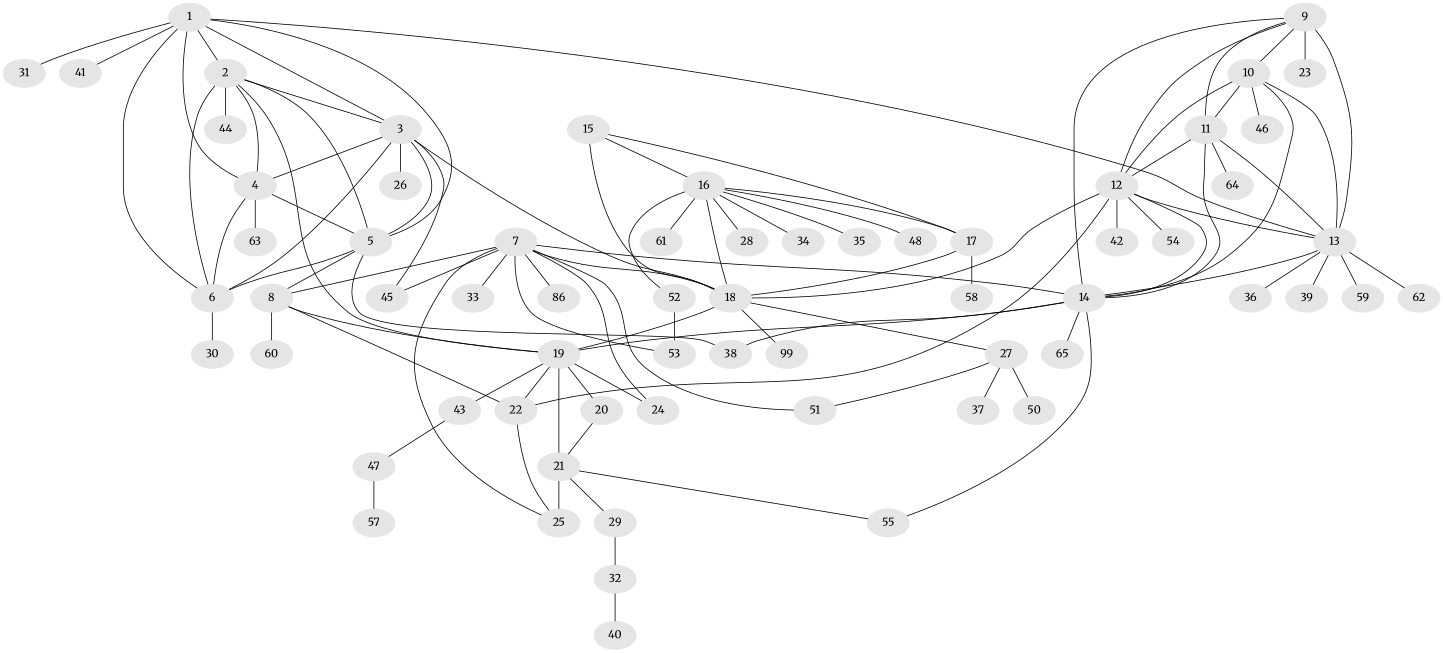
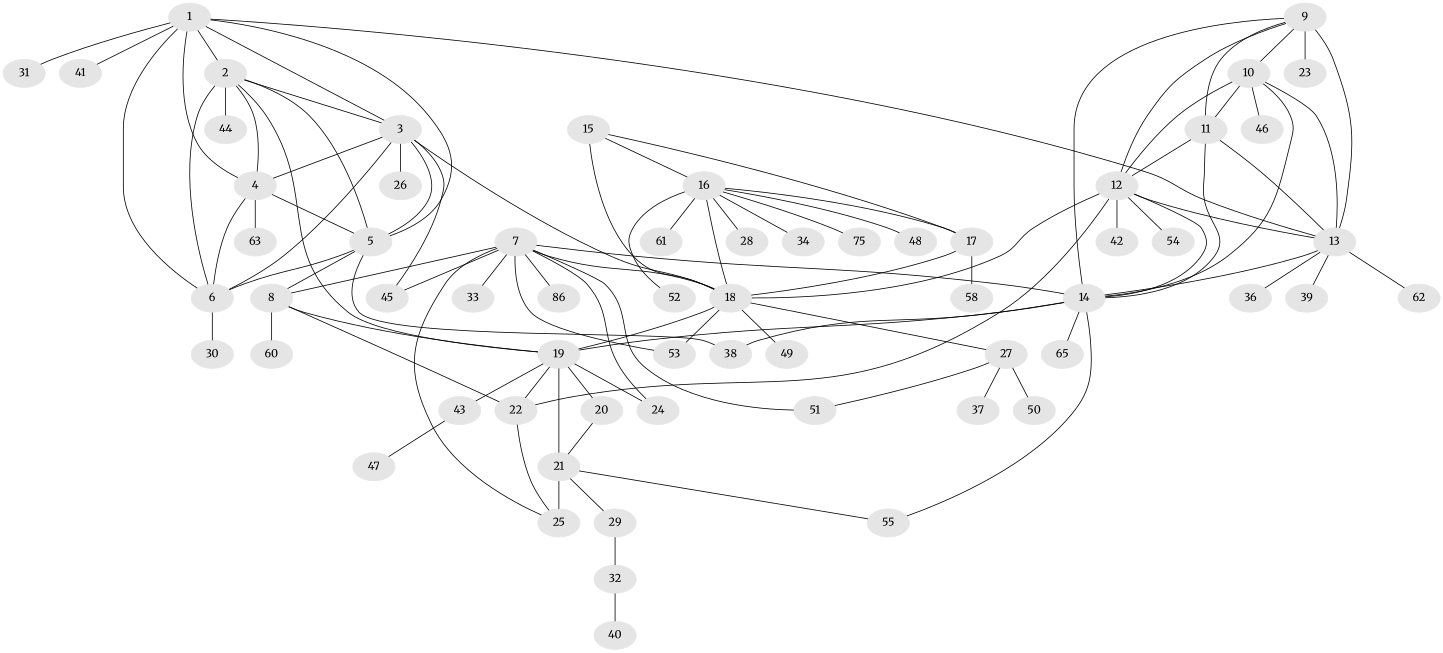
  graph {
    fontname=Merriweather
    node [color=gray90 fontname=Merriweather style=filled]
    edge [fontname=Merriweather weight=1.0]
    1
    2
    3
    4
    5
    6
    13
    31
    41
    19
    44
    18
    26
    45
    63
    8
    38
    30
    14
    36
    39
-   59
    62
    24
    22
    20
    21
    43
    53
    27
-   49 [label=99]
+   49
    60
    7
    25
    33
    51
    n37 [label=86]
    65
    55
    9
    10
    11
    12
    23
    46
-   64
    42
    54
    29
    32
    15
    16
    17
    28
    34
-   35
+   35 [label=75]
    48
    52
    61
    58
    37
    50
    47
    40
-   57
    1 -- 2
    1 -- 3
    1 -- 4
    1 -- 5
    1 -- 6
    1 -- 13
    1 -- 31
    1 -- 41
    2 -- 3
    2 -- 4
    2 -- 5
    2 -- 6
    2 -- 19
    2 -- 44 [weight=3.0]
    3 -- 4
    3 -- 5
    3 -- 6
    3 -- 18
    3 -- 26 [weight=8.0]
    3 -- 45
    4 -- 5
    4 -- 6
    4 -- 63
    5 -- 6
    5 -- 8
    5 -- 38 [weight=2.0]
    6 -- 30 [weight=3.0]
    13 -- 14
    13 -- 36
    13 -- 39
-   13 -- 59
    13 -- 62
    19 -- 24
    19 -- 22
    19 -- 20 [weight=5.0]
    19 -- 21 [weight=4.0]
    19 -- 43
    18 -- 19
-   52 -- 53
+   18 -- 53
    18 -- 27
    18 -- 49
    8 -- 19
    8 -- 22
    8 -- 60
    14 -- 19
    14 -- 38
    14 -- 65
    14 -- 55
    22 -- 25
    20 -- 21
    21 -- 25 [weight=4.0]
    21 -- 55
    21 -- 29
    43 -- 47
    27 -- 51
    27 -- 37
    27 -- 50
    7 -- 18
    7 -- 45
    7 -- 8 [weight=5.0]
    7 -- 14
    7 -- 24 [weight=4.0]
    7 -- 53 [weight=3.0]
    7 -- 25
    7 -- 33
    7 -- 51
    7 -- n37
    9 -- 13
    9 -- 14
    9 -- 10
    9 -- 11
    9 -- 12
    9 -- 23 [weight=4.0]
    10 -- 13
    10 -- 14
    10 -- 11
    10 -- 12
    10 -- 46
    11 -- 13
    11 -- 14
    11 -- 12
-   11 -- 64
    12 -- 13
    12 -- 18
    12 -- 14
    12 -- 22
    12 -- 42
    12 -- 54
    29 -- 32
    32 -- 40
    15 -- 18 [weight=4.0]
    15 -- 16
    15 -- 17
    16 -- 18 [weight=3.0]
    16 -- 17
    16 -- 28
    16 -- 34
    16 -- 35
    16 -- 48
    16 -- 52
    16 -- 61
    17 -- 18 [weight=3.0]
    17 -- 58
-   47 -- 57
  }
